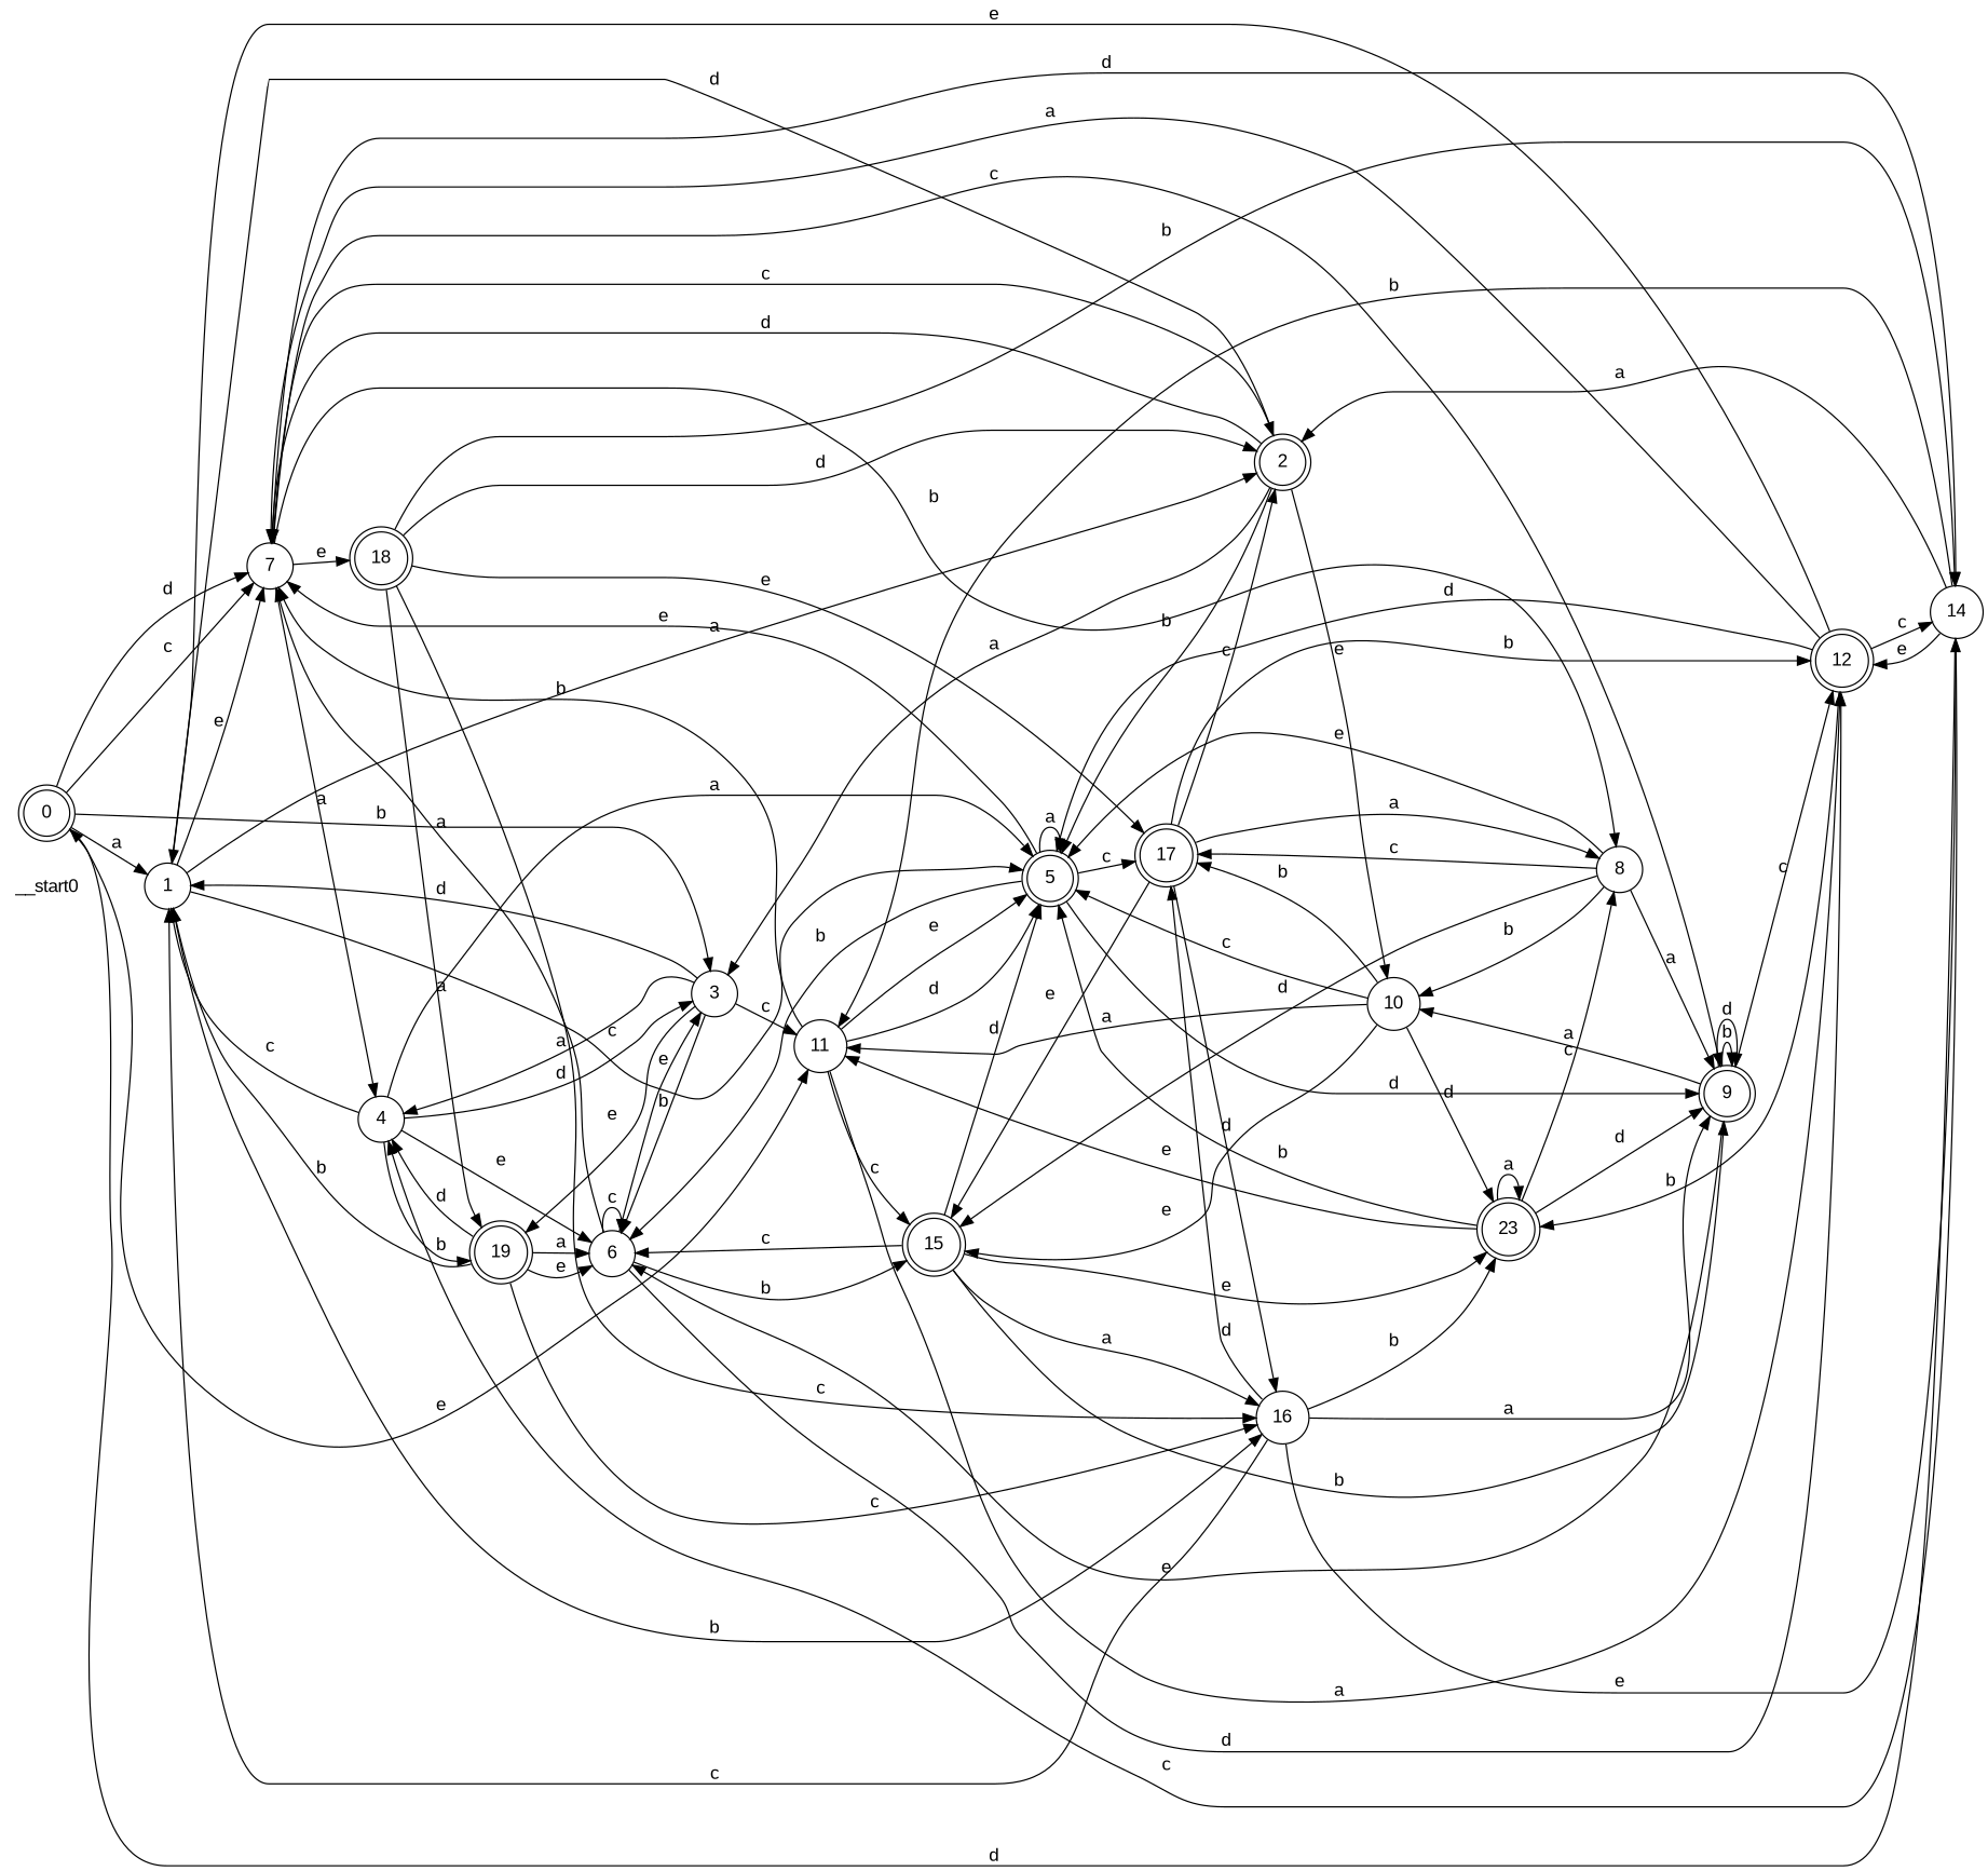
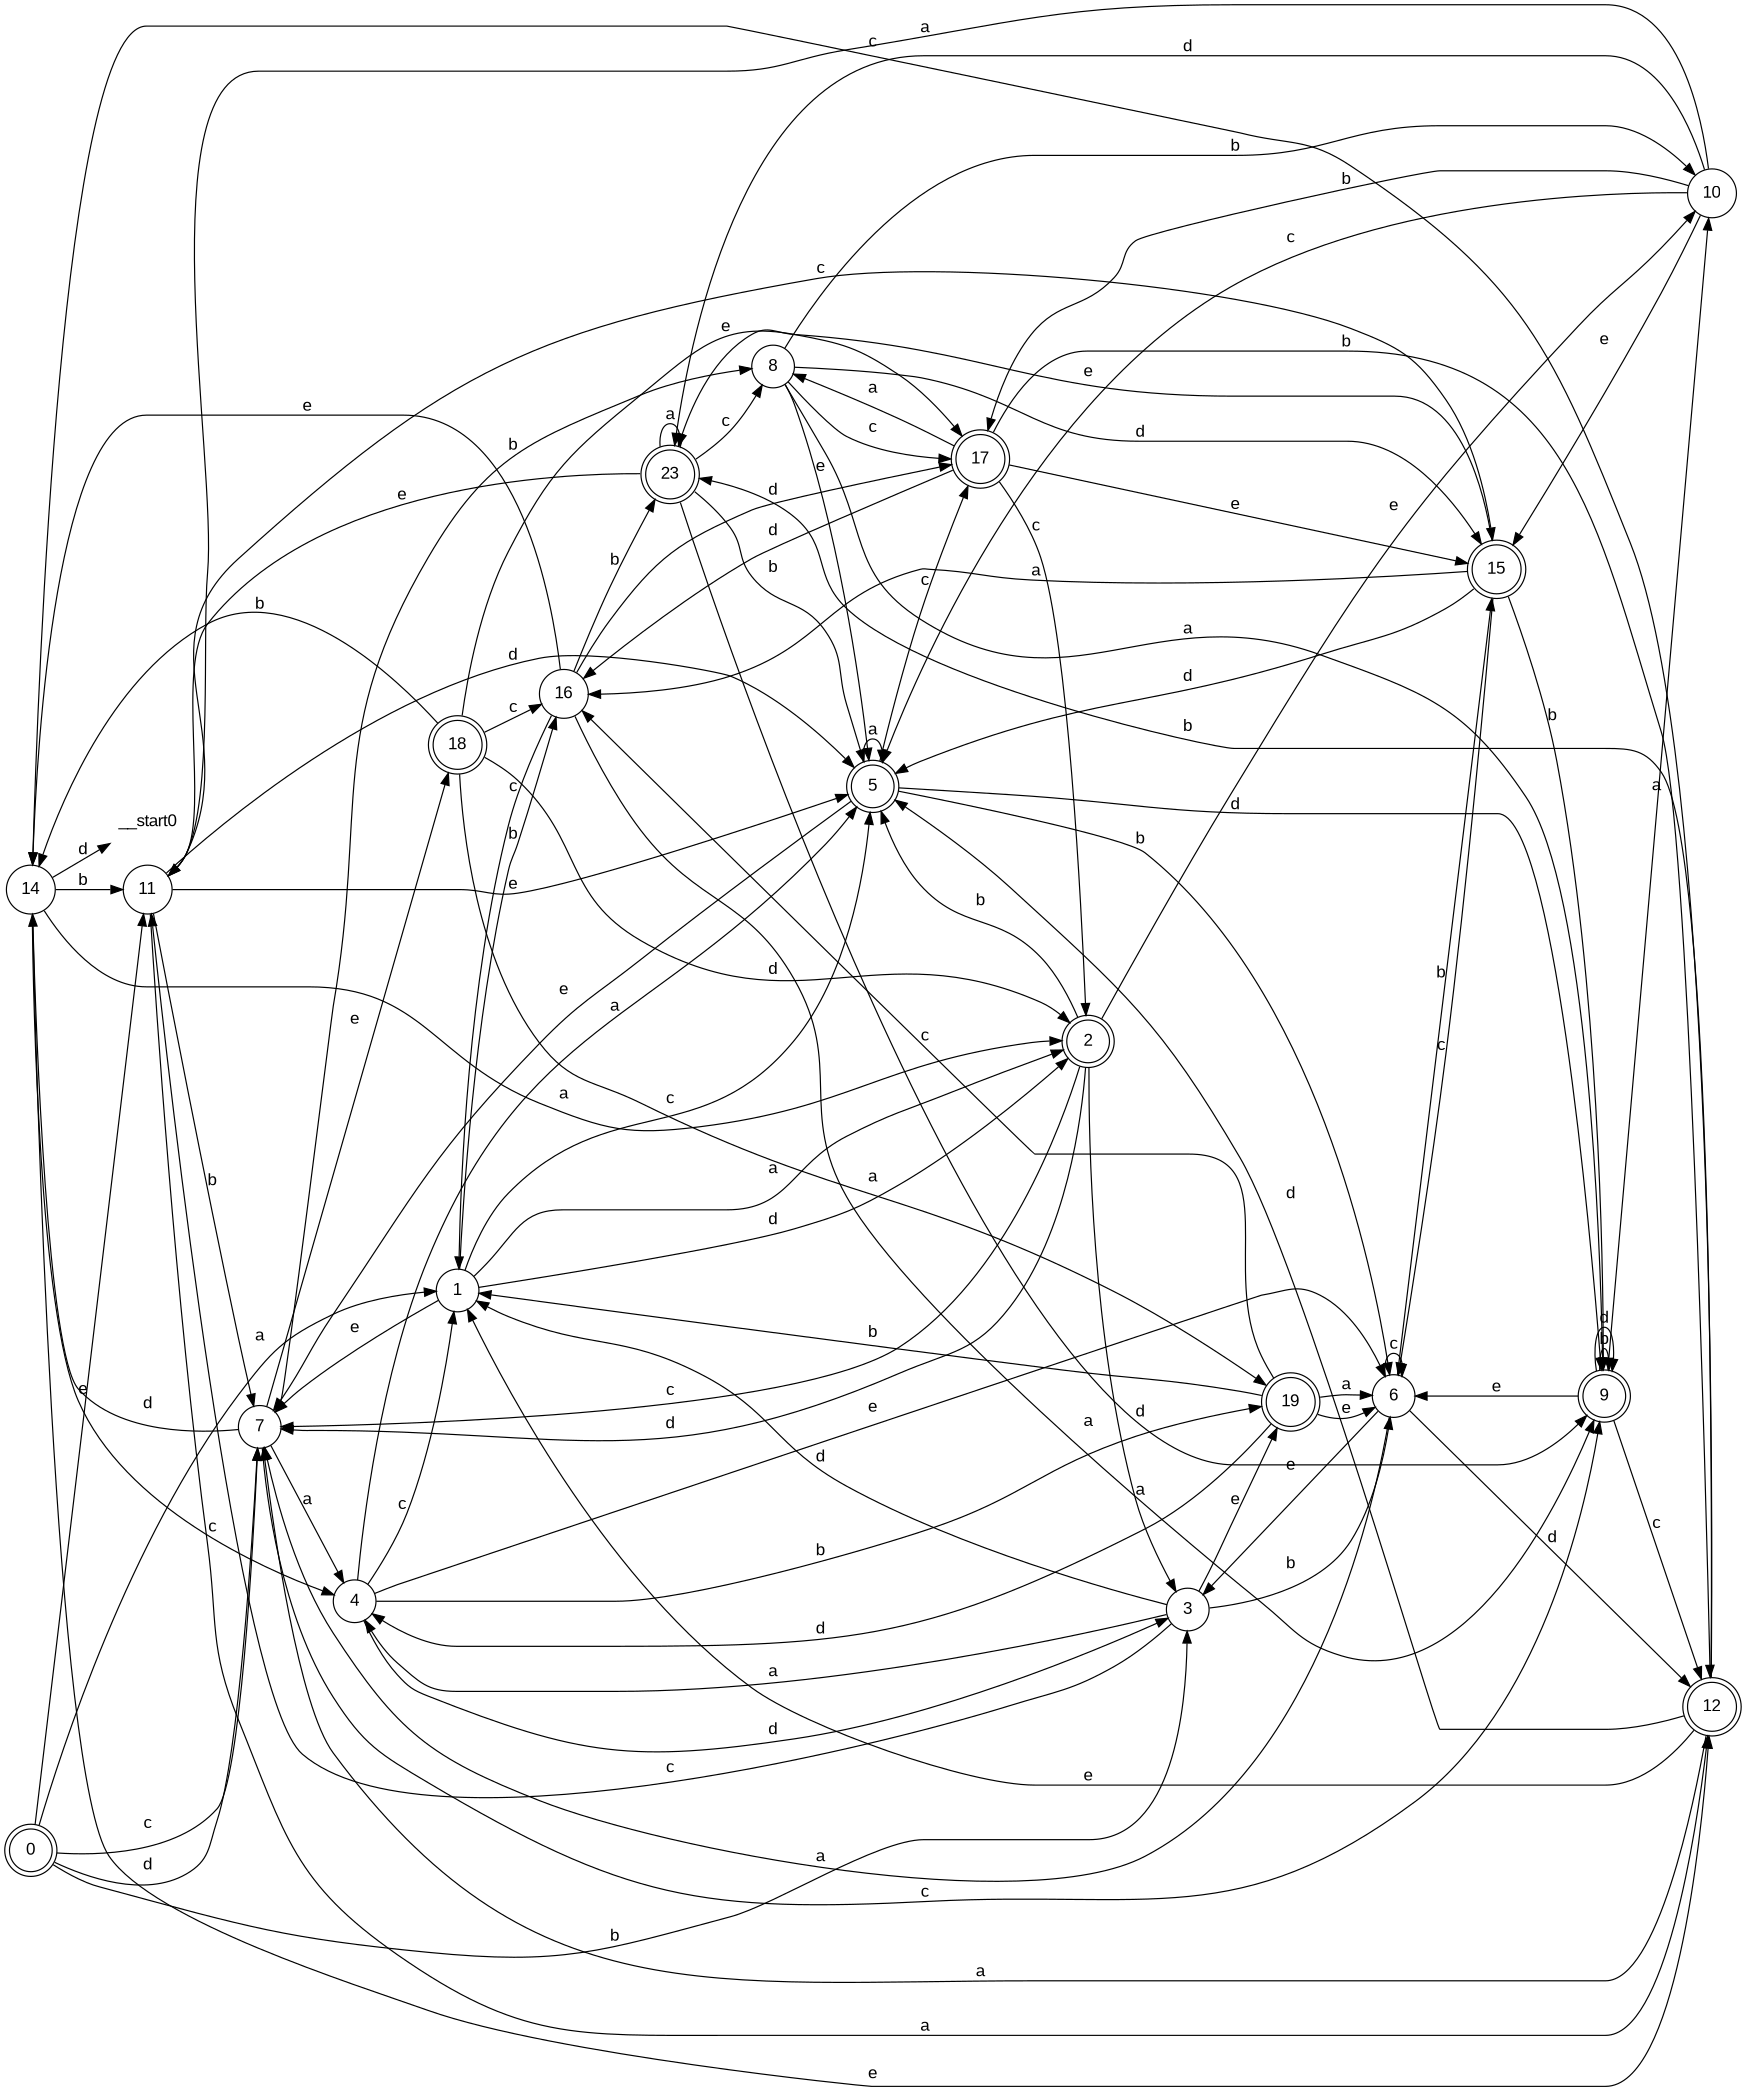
  digraph {
    fontname="Liberation Sans"
    rankdir=LR
    node [fontname="Liberation Sans" shape=doublecircle color=black fillcolor=white style="rounded,filled"]
    edge [fontname="Liberation Sans"]
    __start0 [shape=none color="" fillcolor="" style=""]
    n2 [label=0]
    n3 [label=1 shape=circle style=filled]
    n4 [label=3 shape=circle]
    n5 [label=7 shape=circle style=filled]
    n6 [label=11 shape=circle style=filled]
    n7 [label=2]
    n8 [label=5]
    n9 [label=16 shape=circle style=filled]
    n10 [label=4 shape=circle style=filled]
    n11 [label=6 shape=circle style=filled]
    n12 [label=19]
    n13 [label=9]
    n14 [label=8 shape=circle style=filled]
    n15 [label=14 shape=circle style=filled]
    n16 [label=18]
    n17 [label=12]
    n18 [label=15]
    n19 [label=10 shape=circle style=filled]
    n20 [label=17]
    n21 [label=23]
    n2 -> n3 [label=a]
    n2 -> n4 [label=b]
    n2 -> n5 [label=c]
    n2 -> n5 [label=d]
    n2 -> n6 [label=e]
    n3 -> n5 [label=e]
    n3 -> n7 [label=a]
    n3 -> n7 [label=d]
    n3 -> n8 [label=c]
    n3 -> n9 [label=b]
    n4 -> n3 [label=d]
    n4 -> n6 [label=c]
    n4 -> n10 [label=a]
    n4 -> n11 [label=b]
    n4 -> n12 [label=e]
    n5 -> n10 [label=a]
    n5 -> n13 [label=c]
    n5 -> n14 [label=b]
    n5 -> n15 [label=d]
    n5 -> n16 [label=e]
    n6 -> n5 [label=b]
    n6 -> n8 [label=d]
    n6 -> n8 [label=e]
    n6 -> n17 [label=a]
    n6 -> n18 [label=c]
    n7 -> n4 [label=a]
    n7 -> n5 [label=c]
    n7 -> n5 [label=d]
    n7 -> n8 [label=b]
    n7 -> n19 [label=e]
    n8 -> n5 [label=e]
    n8 -> n8 [label=a]
    n8 -> n11 [label=b]
    n8 -> n13 [label=d]
    n8 -> n20 [label=c]
    n9 -> n3 [label=c]
    n9 -> n13 [label=a]
    n9 -> n15 [label=e]
    n9 -> n20 [label=d]
    n9 -> n21 [label=b]
    n10 -> n3 [label=c]
    n10 -> n4 [label=d]
    n10 -> n8 [label=a]
    n10 -> n11 [label=e]
    n10 -> n12 [label=b]
    n11 -> n4 [label=e]
    n11 -> n5 [label=a]
    n11 -> n11 [label=c]
    n11 -> n17 [label=d]
    n11 -> n18 [label=b]
    n12 -> n3 [label=b]
    n12 -> n9 [label=c]
    n12 -> n10 [label=d]
    n12 -> n11 [label=a]
    n12 -> n11 [label=e]
    n13 -> n11 [label=e]
    n13 -> n13 [label=b]
    n13 -> n13 [label=d]
    n13 -> n17 [label=c]
    n13 -> n19 [label=a]
    n14 -> n8 [label=e]
    n14 -> n13 [label=a]
    n14 -> n18 [label=d]
    n14 -> n19 [label=b]
    n14 -> n20 [label=c]
-   n15 -> n2 [label=d]
+   n15 -> __start0 [label=d]
    n15 -> n6 [label=b]
    n15 -> n7 [label=a]
    n15 -> n10 [label=c]
    n15 -> n17 [label=e]
    n16 -> n7 [label=d]
    n16 -> n9 [label=c]
    n16 -> n12 [label=a]
    n16 -> n15 [label=b]
    n16 -> n20 [label=e]
    n17 -> n3 [label=e]
    n17 -> n5 [label=a]
    n17 -> n8 [label=d]
    n17 -> n15 [label=c]
    n17 -> n21 [label=b]
    n18 -> n8 [label=d]
    n18 -> n9 [label=a]
    n18 -> n11 [label=c]
    n18 -> n13 [label=b]
    n18 -> n21 [label=e]
    n19 -> n6 [label=a]
    n19 -> n8 [label=c]
    n19 -> n18 [label=e]
    n19 -> n20 [label=b]
    n19 -> n21 [label=d]
    n20 -> n7 [label=c]
    n20 -> n9 [label=d]
    n20 -> n14 [label=a]
    n20 -> n17 [label=b]
    n20 -> n18 [label=e]
    n21 -> n6 [label=e]
    n21 -> n8 [label=b]
    n21 -> n13 [label=d]
    n21 -> n14 [label=c]
    n21 -> n21 [label=a]
  }
